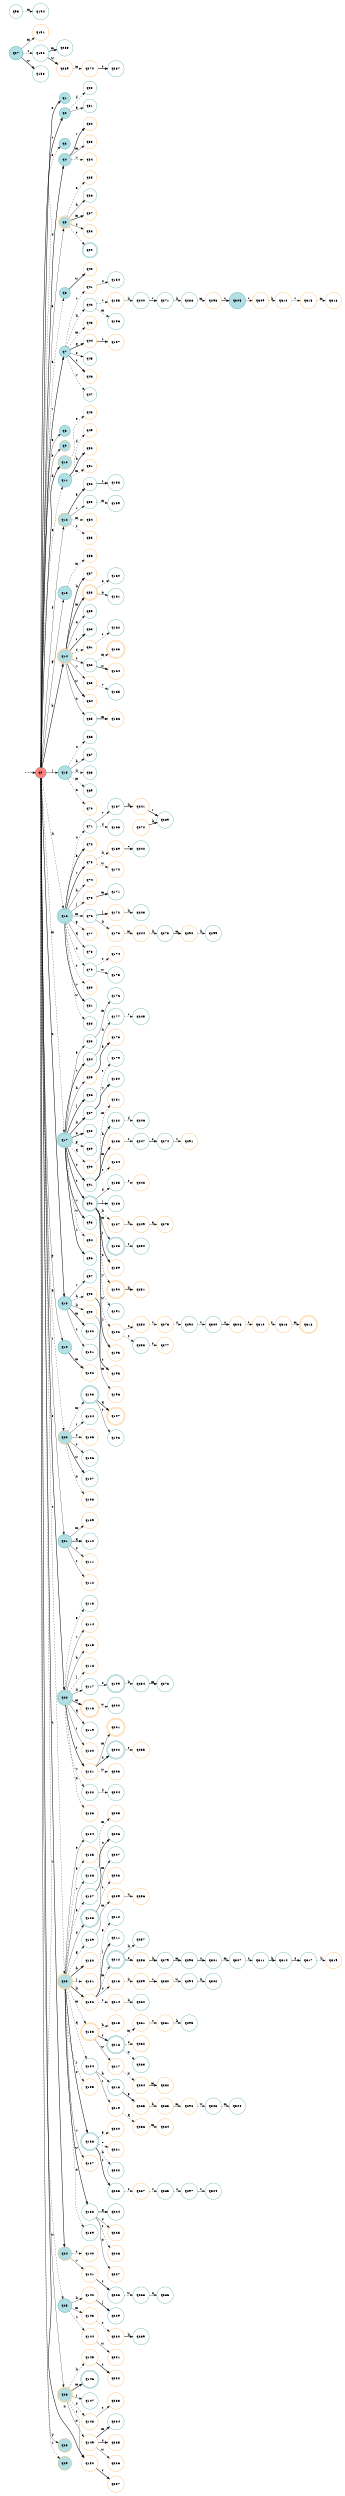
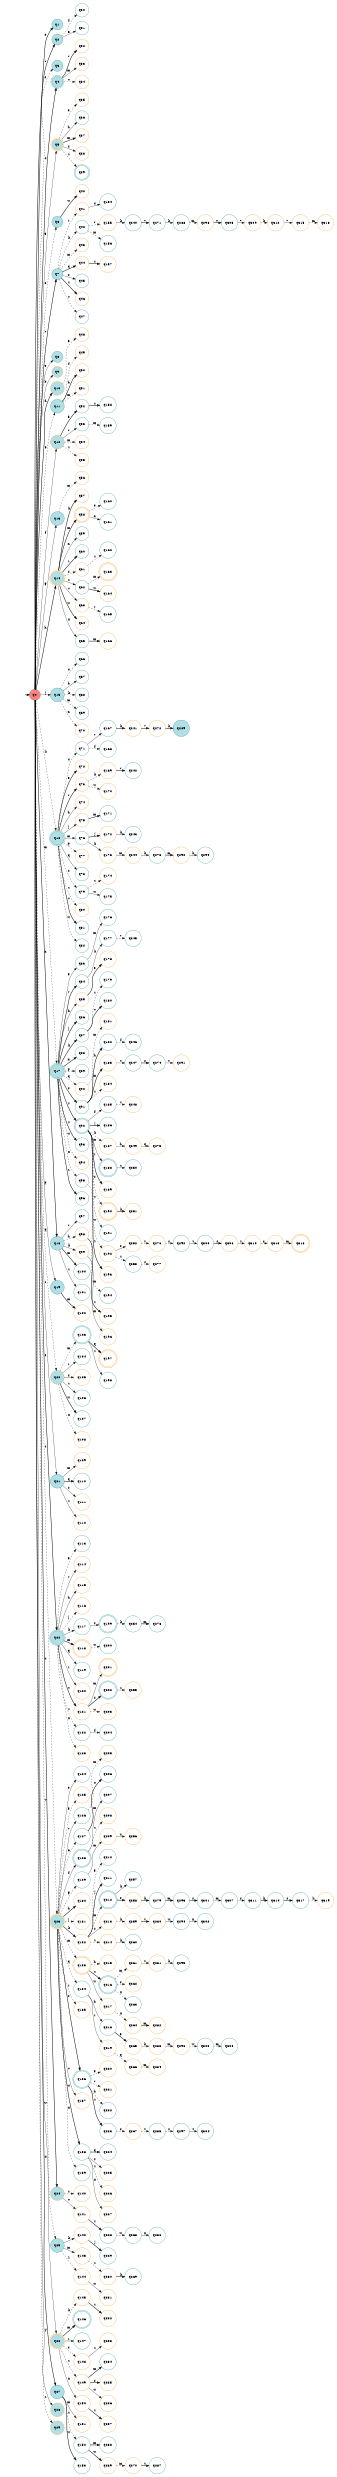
  digraph {
    rankdir=LR
    node [shape=circle style=filled color=teal fillcolor=white]
    edge [style=dashed]
    __start0 [height=0 shape=none style=invis width=0 color="" fillcolor=""]
    n2 [fillcolor="#ff817b" label=q0]
    n3 [fillcolor=powderblue label=q1]
    n4 [fillcolor=powderblue label=q2]
    n5 [fillcolor=powderblue label=q3]
    n6 [fillcolor=powderblue label=q4 shape=doublecircle style="rounded,filled"]
    n7 [color=darkorange fillcolor=powderblue label=q5 shape=doublecircle style="rounded,filled"]
    n8 [fillcolor=powderblue label=q6]
    n9 [fillcolor=powderblue label=q7]
    n10 [fillcolor=powderblue label=q8]
    n11 [color=darkorange fillcolor=powderblue label=q9]
    n12 [color=darkorange fillcolor=powderblue label=q10]
    n13 [fillcolor=powderblue label=q11]
    n14 [color=darkorange fillcolor=powderblue label=q12]
    n15 [fillcolor=powderblue label=q13]
    n16 [color=darkorange fillcolor=powderblue label=q14 shape=doublecircle style="rounded,filled"]
    n17 [fillcolor=powderblue label=q15]
    n18 [fillcolor=powderblue label=q16 shape=doublecircle style="rounded,filled"]
    n19 [fillcolor=powderblue label=q17 shape=doublecircle style="rounded,filled"]
    n20 [fillcolor=powderblue label=q18]
    n21 [fillcolor=powderblue label=q19]
    n22 [color=darkorange fillcolor=powderblue label=q20]
    n23 [fillcolor=powderblue label=q21]
    n24 [fillcolor=powderblue label=q22 shape=doublecircle style="rounded,filled"]
    n25 [color=darkorange fillcolor=powderblue label=q23 shape=doublecircle style="rounded,filled"]
    n26 [color=darkorange fillcolor=powderblue label=q24]
    n27 [fillcolor=powderblue label=q25]
    n28 [color=darkorange fillcolor=powderblue label=q26 shape=doublecircle style="rounded,filled"]
    n29 [fillcolor=powderblue label=q27]
    n30 [color=darkorange fillcolor=powderblue label=q28]
    n31 [color=darkorange fillcolor=powderblue label=q29]
    n32 [label=q30]
    n33 [label=q31]
    n34 [color=darkorange label=q32]
    n35 [color=darkorange label=q33]
    n36 [color=darkorange label=q34]
    n37 [color=darkorange label=q35]
    n38 [label=q36]
    n39 [color=darkorange label=q37]
    n40 [color=darkorange label=q38]
    n41 [label=q39 shape=doublecircle style="rounded,filled"]
    n42 [color=darkorange label=q40]
    n43 [color=darkorange label=q41]
    n44 [label=q42]
    n45 [color=darkorange label=q43]
    n46 [color=darkorange label=q44]
    n47 [label=q45]
    n48 [color=darkorange label=q46]
    n49 [label=q47]
    n50 [color=darkorange label=q48]
    n51 [color=darkorange label=q49]
    n52 [color=darkorange label=q50]
    n53 [color=darkorange label=q51]
    n54 [label=q52]
    n55 [label=q53]
    n56 [color=darkorange label=q54]
    n57 [color=darkorange label=q55]
    n58 [color=darkorange label=q56]
    n59 [color=darkorange label=q57]
    n60 [color=darkorange label=q58 shape=doublecircle style="rounded,filled"]
    n61 [label=q59]
    n62 [label=q60]
    n63 [color=darkorange label=q61]
    n64 [label=q62]
    n65 [color=darkorange label=q63]
    n66 [color=darkorange label=q64]
    n67 [label=q65]
    n68 [label=q66]
    n69 [label=q67]
    n70 [label=q68]
    n71 [label=q69]
    n72 [color=darkorange label=q70]
    n73 [label=q71]
    n74 [color=darkorange label=q72]
    n75 [color=darkorange label=q73]
    n76 [color=darkorange label=q74]
    n77 [color=darkorange label=q75]
    n78 [label=q76]
    n79 [color=darkorange label=q77]
    n80 [label=q78]
    n81 [label=q79]
    n82 [color=darkorange label=q80]
    n83 [label=q81]
    n84 [label=q82]
    n85 [label=q83]
    n86 [label=q84]
    n87 [color=darkorange label=q85]
    n88 [label=q86]
    n89 [label=q87]
    n90 [label=q88]
    n91 [label=q89]
    n92 [color=darkorange label=q90]
    n93 [label=q91]
    n94 [label=q92 shape=doublecircle style="rounded,filled"]
    n95 [label=q93]
    n96 [color=darkorange label=q94]
    n97 [label=q95]
    n98 [label=q96]
    n99 [label=q97]
    n100 [color=darkorange label=q98]
    n101 [color=darkorange label=q99]
    n102 [label=q100]
    n103 [label=q101]
    n104 [color=darkorange label=q102]
    n105 [label=q103 shape=doublecircle style="rounded,filled"]
    n106 [label=q104]
    n107 [color=darkorange label=q105]
    n108 [label=q106]
    n109 [label=q107]
    n110 [color=darkorange label=q108]
    n111 [color=darkorange label=q109]
    n112 [label=q110]
    n113 [color=darkorange label=q111]
    n114 [color=darkorange label=q112]
    n115 [label=q113]
    n116 [color=darkorange label=q114]
    n117 [color=darkorange label=q115]
    n118 [color=darkorange label=q116]
    n119 [label=q117]
    n120 [color=darkorange label=q118 shape=doublecircle style="rounded,filled"]
    n121 [label=q119]
    n122 [color=darkorange label=q120]
    n123 [color=darkorange label=q121]
    n124 [label=q122]
    n125 [color=darkorange label=q123]
    n126 [label=q124]
    n127 [color=darkorange label=q125]
    n128 [label=q126]
    n129 [label=q127]
    n130 [label=q128 shape=doublecircle]
    n131 [label=q129]
    n132 [color=darkorange label=q130]
    n133 [color=darkorange label=q131]
    n134 [color=darkorange label=q132]
    n135 [color=darkorange label=q133 shape=doublecircle style="rounded,filled"]
    n136 [label=q134]
    n137 [color=darkorange label=q135]
    n138 [label=q136 shape=doublecircle style="rounded,filled"]
    n139 [color=darkorange label=q137]
    n140 [label=q138]
    n141 [label=q139]
    n142 [color=darkorange label=q140]
    n143 [color=darkorange label=q141]
    n144 [color=darkorange label=q142]
    n145 [color=darkorange label=q143]
    n146 [color=darkorange label=q144]
    n147 [color=darkorange label=q145]
    n148 [label=q146 shape=doublecircle style="rounded,filled"]
    n149 [label=q147]
    n150 [color=darkorange label=q148]
    n151 [color=darkorange label=q149]
    n152 [color=darkorange label=q150]
    n153 [color=darkorange label=q151]
    n154 [label=q152]
    n155 [label=q153]
    n156 [label=q154]
    n157 [color=darkorange label=q155]
    n158 [label=q156]
    n159 [color=darkorange label=q157]
    n160 [label=q158]
    n161 [label=q159]
    n162 [label=q160]
    n163 [label=q161]
    n164 [label=q162]
    n165 [color=darkorange label=q163 shape=doublecircle style="rounded,filled"]
    n166 [color=darkorange label=q164]
    n167 [label=q165]
    n168 [color=darkorange label=q166]
    n169 [label=q167]
    n170 [label=q168]
    n171 [color=darkorange label=q169]
    n172 [color=darkorange label=q170]
    n173 [label=q171]
    n174 [color=darkorange label=q172]
    n175 [color=darkorange label=q173]
    n176 [color=darkorange label=q174]
    n177 [label=q175]
    n178 [label=q176]
    n179 [label=q177]
    n180 [color=darkorange label=q178]
    n181 [label=q179]
    n182 [label=q180]
    n183 [color=darkorange label=q181]
    n184 [label=q182]
    n185 [color=darkorange label=q183]
    n186 [color=darkorange label=q184]
    n187 [label=q185]
    n188 [label=q186]
    n189 [color=darkorange label=q187]
    n190 [label=q188 shape=doublecircle style="rounded,filled"]
    n191 [color=darkorange label=q189]
    n192 [color=darkorange label=q190 shape=doublecircle style="rounded,filled"]
    n193 [label=q191]
    n194 [color=darkorange label=q192]
    n195 [color=darkorange label=q193]
    n196 [label=q194]
    n197 [color=darkorange label=q195]
    n198 [color=darkorange label=q196]
    n199 [color=darkorange label=q197 shape=doublecircle style="rounded,filled"]
    n200 [label=q198]
    n201 [label=q199 shape=doublecircle style="rounded,filled"]
    n202 [label=q200]
    n203 [color=darkorange label=q201 shape=doublecircle style="rounded,filled"]
    n204 [label=q202 shape=doublecircle style="rounded,filled"]
    n205 [color=darkorange label=q203]
    n206 [label=q204]
    n207 [color=darkorange label=q205]
    n208 [label=q206]
    n209 [label=q207]
    n210 [color=darkorange label=q208]
    n211 [color=darkorange label=q209]
    n212 [label=q210]
    n213 [label=q211]
    n214 [label=q212 shape=doublecircle style="rounded,filled"]
    n215 [color=darkorange label=q213]
    n216 [color=darkorange label=q214]
    n217 [color=darkorange label=q215]
    n218 [label=q216 shape=doublecircle style="rounded,filled"]
    n219 [color=darkorange label=q217]
    n220 [label=q218]
    n221 [color=darkorange label=q219]
    n222 [color=darkorange label=q220]
    n223 [color=darkorange label=q221]
    n224 [label=q222]
    n225 [label=q223]
    n226 [label=q224]
    n227 [color=darkorange label=q225]
    n228 [color=darkorange label=q226]
    n229 [color=darkorange label=q227]
    n230 [label=q228]
    n231 [label=q229]
    n232 [color=darkorange label=q230]
    n233 [color=darkorange label=q231]
    n234 [color=darkorange label=q232]
    n235 [color=darkorange label=q233]
    n236 [label=q234]
    n237 [color=darkorange label=q235]
    n238 [color=darkorange label=q236]
    n239 [color=darkorange label=q237]
    n240 [label=q238]
    n241 [color=darkorange label=q239]
    n242 [label=q240]
    n243 [color=darkorange label=q241]
    n244 [label=q242]
    n245 [label=q243]
    n246 [color=darkorange label=q244]
    n247 [label=q245]
    n248 [label=q246]
    n249 [label=q247]
    n250 [color=darkorange label=q248]
    n251 [color=darkorange label=q249]
    n252 [label=q250]
    n253 [color=darkorange label=q251]
    n254 [color=darkorange label=q252]
    n255 [label=q253]
    n256 [label=q254]
    n257 [color=darkorange label=q255]
    n258 [color=darkorange label=q256]
    n259 [label=q257]
    n260 [color=darkorange label=q258]
    n261 [color=darkorange label=q259]
    n262 [label=q260]
    n263 [color=darkorange label=q261]
    n264 [color=darkorange label=q262]
    n265 [label=q263]
    n266 [color=darkorange label=q264]
    n267 [color=darkorange label=q265]
    n268 [color=darkorange label=q266]
    n269 [color=darkorange label=q267]
    n270 [label=q268]
    n271 [label=q269]
    n272 [color=darkorange label=q270]
    n273 [label=q271]
    n274 [color=darkorange label=q272]
    n275 [label=q273]
    n276 [label=q274]
    n277 [color=darkorange label=q275]
    n278 [color=darkorange label=q276]
    n279 [color=darkorange label=q277]
    n280 [label=q278]
    n281 [label=q279]
    n282 [color=darkorange label=q280]
    n283 [color=darkorange label=q281]
    n284 [color=darkorange label=q282]
    n285 [color=darkorange label=q283]
    n286 [color=darkorange label=q284]
    n287 [label=q285]
    n288 [label=q286]
    n289 [label=q287]
    n290 [label=q288]
-   n291 [label=q289]
+   n291 [fillcolor=powderblue label=q289]
    n292 [color=darkorange label=q290]
    n293 [color=darkorange label=q291]
    n294 [label=q292]
    n295 [label=q293]
    n296 [label=q294]
    n297 [label=q295]
    n298 [color=darkorange label=q296]
    n299 [label=q297]
    n300 [color=darkorange label=q298]
    n301 [label=q299]
    n302 [label=q300]
    n303 [label=q301]
    n304 [label=q302]
    n305 [label=q303]
    n306 [label=q304]
-   n307 [fillcolor=powderblue label=q305]
+   n307 [label=q305]
    n308 [color=darkorange label=q306]
    n309 [label=q307]
    n310 [label=q308]
    n311 [color=darkorange label=q309]
    n312 [color=darkorange label=q310]
    n313 [label=q311]
    n314 [color=darkorange label=q312]
    n315 [color=darkorange label=q313]
    n316 [label=q314]
    n317 [color=darkorange label=q315]
    n318 [color=darkorange label=q316 shape=doublecircle style="rounded,filled"]
    n319 [label=q317]
    n320 [color=darkorange label=q318]
    n321 [color=darkorange label=q319]
    subgraph cluster_1 {
      nodesep=0.15
      ranksep=0.15
      style=invis
      __start0
      n2
    }
    __start0 -> n2 [penwidth=2]
    n2 -> n3 [label=0 style=bold]
    n2 -> n4 [label=1 style=bold]
    n2 -> n5 [label=2]
    n2 -> n6 [label=4 style=bold]
    n2 -> n7 [label=5 style=solid]
    n2 -> n8 [label=6]
    n2 -> n9 [label=7 style=bold]
    n2 -> n10 [label=9 style=solid]
    n2 -> n11 [label=b style=solid]
    n2 -> n12 [label=d style=bold]
    n2 -> n13 [label=e]
    n2 -> n14 [label=f style=solid]
    n2 -> n15 [label=g style=solid]
    n2 -> n16 [label=h style=bold]
    n2 -> n17 [label=j style=solid]
    n2 -> n18 [label=k]
    n2 -> n19 [label=m]
    n2 -> n20 [label=n style=bold]
    n2 -> n21 [label=p style=solid]
    n2 -> n22 [label=q]
    n2 -> n23 [label=r style=solid]
    n2 -> n24 [label=s style=bold]
    n2 -> n25 [label=t]
    n2 -> n26 [label=u style=bold]
    n2 -> n27 [label=v]
    n2 -> n28 [label=w style=solid]
-   n2 -> n152 [label=x style=bold]
+   n2 -> n29 [label=x style=bold]
    n2 -> n30 [label=y style=solid]
    n2 -> n31 [label=z]
    n4 -> n32 [label=f]
    n4 -> n33 [label=6 style=solid]
    n6 -> n34 [label=7 style=bold]
    n6 -> n35 [label=m style=solid]
    n6 -> n36 [label=v]
    n7 -> n37 [label=3]
    n7 -> n38 [label=h style=solid]
    n7 -> n39 [label=m style=bold]
    n7 -> n40 [label=s style=solid]
    n7 -> n41 [label=t]
    n8 -> n42 [label=w style=bold]
    n9 -> n43 [label=1]
    n9 -> n44 [label=k]
    n9 -> n45 [label=m]
    n9 -> n46 [label=q style=bold]
    n9 -> n47 [label=s style=solid]
    n9 -> n48 [label=t style=bold]
    n9 -> n49 [label=v]
    n12 -> n50 [label=9]
    n13 -> n51 [label=f]
    n13 -> n52 [label=h style=bold]
    n13 -> n53 [label=m]
    n14 -> n54 [label=5 style=bold]
    n14 -> n55 [label=7 style=solid]
    n14 -> n56 [label=m]
    n14 -> n57 [label=t]
    n15 -> n58 [label=m]
    n16 -> n59 [label=k style=bold]
    n16 -> n60 [label=m style=bold]
    n16 -> n61 [label=n style=solid]
    n16 -> n62 [label=r style=bold]
    n16 -> n63 [label=s]
    n16 -> n64 [label=t style=solid]
    n16 -> n65 [label=v style=solid]
    n16 -> n66 [label=w style=bold]
    n16 -> n67 [label=x style=solid]
    n17 -> n68 [label=4]
    n17 -> n69 [label=h style=solid]
    n17 -> n70 [label=k]
    n17 -> n71 [label=m]
    n17 -> n72 [label=n]
    n18 -> n73 [label=4]
    n18 -> n74 [label=5 style=bold]
    n18 -> n75 [label=7 style=bold]
    n18 -> n76 [label=h style=solid]
    n18 -> n77 [label=j style=solid]
    n18 -> n78 [label=m style=solid]
    n18 -> n79 [label=p]
    n18 -> n80 [label=q style=solid]
    n18 -> n81 [label=s]
    n18 -> n82 [label=t]
    n18 -> n83 [label=v style=bold]
    n18 -> n84 [label=w]
    n19 -> n85 [label=5 style=solid]
    n19 -> n86 [label=7 style=bold]
    n19 -> n87 [label=h style=solid]
    n19 -> n88 [label=j style=bold]
    n19 -> n89 [label=k style=bold]
    n19 -> n90 [label=n style=bold]
    n19 -> n91 [label=p]
    n19 -> n92 [label=q]
    n19 -> n93 [label=s style=bold]
    n19 -> n94 [label=t style=bold]
    n19 -> n95 [label=v style=bold]
    n19 -> n96 [label=w]
+   n19 -> n97 [label=x]
    n19 -> n98 [label=z style=bold]
    n20 -> n99 [label=7 style=solid]
    n20 -> n100 [label=h]
    n20 -> n101 [label=k style=solid]
    n20 -> n102 [label=m style=bold]
    n20 -> n103 [label=t style=solid]
    n21 -> n104 [label=m style=bold]
    n22 -> n105 [label=m]
    n22 -> n106 [label=r style=solid]
    n22 -> n107 [label=s style=solid]
    n22 -> n108 [label=t style=solid]
    n22 -> n109 [label=w style=bold]
    n22 -> n110 [label=x]
    n23 -> n111 [label=m style=solid]
    n23 -> n112 [label=q style=bold]
    n23 -> n113 [label=s style=solid]
    n23 -> n114 [label=t style=solid]
    n24 -> n115 [label=5]
    n24 -> n116 [label=7 style=solid]
    n24 -> n117 [label=h style=solid]
    n24 -> n118 [label=j]
    n24 -> n119 [label=k style=solid]
    n24 -> n120 [label=m style=bold]
    n24 -> n121 [label=q style=solid]
    n24 -> n122 [label=r style=solid]
    n24 -> n123 [label=t style=bold]
    n24 -> n124 [label=v]
    n24 -> n125 [label=x]
    n25 -> n126 [label=0 style=solid]
    n25 -> n127 [label=5]
    n25 -> n128 [label=7 style=solid]
    n25 -> n129 [label=e]
    n25 -> n130 [label=f style=solid]
    n25 -> n131 [label=g]
    n25 -> n132 [label=h style=bold]
    n25 -> n133 [label=j]
    n25 -> n134 [label=k style=bold]
    n25 -> n135 [label=m]
    n25 -> n136 [label=q]
    n25 -> n137 [label=r]
    n25 -> n138 [label=s style=bold]
    n25 -> n139 [label=v style=solid]
    n25 -> n140 [label=w style=bold]
    n25 -> n141 [label=x]
    n26 -> n142 [label=t]
    n26 -> n143 [label=v style=solid]
    n27 -> n144 [label=k style=solid]
    n27 -> n145 [label=m style=solid]
    n27 -> n146 [label=z]
    n28 -> n147 [label=k]
    n28 -> n148 [label=m style=bold]
    n28 -> n149 [label=r style=solid]
    n28 -> n150 [label=s]
    n28 -> n151 [label=t]
    n28 -> n152 [label=x style=solid]
    n29 -> n153 [label=m style=solid]
    n29 -> n154 [label=t]
    n29 -> n155 [label=w style=bold]
    n43 -> n156 [label=4 style=solid]
    n44 -> n157 [label=7]
    n44 -> n158 [label=m]
    n46 -> n159 [label=t style=bold]
    n54 -> n160 [label=t style=bold]
    n55 -> n161 [label=m]
    n60 -> n162 [label=0]
    n60 -> n163 [label=n style=solid]
    n63 -> n164 [label=t]
    n64 -> n165 [label=m]
    n64 -> n166 [label=w style=bold]
    n65 -> n167 [label=7]
    n67 -> n168 [label=m style=bold]
    n73 -> n169 [label=7 style=solid]
    n73 -> n170 [label=f]
    n75 -> n171 [label=k]
    n75 -> n172 [label=w]
    n77 -> n173 [label=m style=bold]
    n78 -> n174 [label=j style=bold]
    n78 -> n175 [label=k style=solid]
    n81 -> n176 [label=t]
    n81 -> n177 [label=w style=solid]
    n85 -> n178 [label=m style=solid]
    n86 -> n179 [label=k style=solid]
    n87 -> n180 [label=5 style=bold]
    n89 -> n181 [label=t]
    n89 -> n182 [label=v style=bold]
    n92 -> n183 [label=m]
    n93 -> n184 [label=h style=bold]
    n93 -> n185 [label=m style=bold]
    n93 -> n186 [label=t]
    n94 -> n187 [label=f style=solid]
    n94 -> n188 [label=j style=bold]
    n94 -> n189 [label=k]
    n94 -> n190 [label=m style=solid]
    n94 -> n191 [label=r style=bold]
    n94 -> n192 [label=s]
    n94 -> n193 [label=v]
    n94 -> n194 [label=w]
    n94 -> n195 [label=z style=bold]
    n97 -> n196 [label=m]
    n100 -> n197 [label=t style=bold]
    n101 -> n198 [label=m style=solid]
    n105 -> n199 [label=q style=bold]
    n105 -> n200 [label=t style=solid]
    n119 -> n201 [label=s style=solid]
    n120 -> n202 [label=w]
    n123 -> n203 [label=m style=solid]
    n123 -> n204 [label=s style=bold]
    n123 -> n205 [label=w]
    n124 -> n206 [label=f style=solid]
    n128 -> n207 [label=m]
    n129 -> n208 [label=c style=bold]
    n130 -> n209 [label=m style=solid]
    n130 -> n210 [label=t]
    n131 -> n211 [label=m style=solid]
    n134 -> n212 [label=5]
    n134 -> n213 [label=j style=bold]
    n134 -> n214 [label=m]
    n134 -> n215 [label=s style=solid]
    n134 -> n216 [label=t]
    n135 -> n217 [label=h]
    n135 -> n218 [label=t style=bold]
    n135 -> n219 [label=w style=solid]
    n136 -> n220 [label=h style=solid]
    n136 -> n221 [label=r style=solid]
    n138 -> n222 [label=5]
    n138 -> n223 [label=7]
    n138 -> n224 [label=h]
    n138 -> n225 [label=t style=bold]
    n140 -> n226 [label=q style=bold]
    n140 -> n227 [label=s style=solid]
    n140 -> n228 [label=t]
    n140 -> n229 [label=x style=solid]
    n143 -> n230 [label=t style=bold]
    n144 -> n231 [label=j style=bold]
    n145 -> n232 [label=t]
    n146 -> n233 [label=w style=solid]
    n147 -> n234 [label=t style=bold]
    n150 -> n235 [label=t style=solid]
    n151 -> n236 [label=m style=bold]
    n151 -> n237 [label=s style=bold]
    n151 -> n238 [label=w style=solid]
    n152 -> n239 [label=t style=bold]
    n154 -> n240 [label=m style=bold]
    n154 -> n241 [label=w style=bold]
    n157 -> n242 [label=k style=solid]
    n169 -> n243 [label=k style=bold]
    n171 -> n244 [label=7 style=bold]
    n174 -> n245 [label=k style=solid]
    n175 -> n246 [label=m style=solid]
    n179 -> n247 [label=7]
    n184 -> n248 [label=f]
    n185 -> n249 [label=t style=solid]
    n187 -> n250 [label=t]
    n189 -> n251 [label=h style=solid]
    n190 -> n252 [label=t style=solid]
    n192 -> n253 [label=k style=bold]
    n194 -> n254 [label=s style=solid]
    n194 -> n255 [label=t]
    n201 -> n256 [label=k]
    n204 -> n257 [label=t style=solid]
    n211 -> n258 [label=u style=solid]
    n214 -> n259 [label=k style=solid]
    n214 -> n260 [label=s style=bold]
    n215 -> n261 [label=k]
    n216 -> n262 [label=k style=solid]
    n218 -> n263 [label=m]
    n218 -> n264 [label=s]
    n218 -> n265 [label=x]
    n219 -> n266 [label=x]
    n220 -> n267 [label=5 style=bold]
    n221 -> n268 [label=q]
    n225 -> n269 [label=s]
    n230 -> n270 [label=w]
    n232 -> n271 [label=k style=bold]
    n241 -> n272 [label=m]
    n242 -> n273 [label=7 style=bold]
-   n243 -> n291 [label=7 style=bold]
+   n243 -> n274 [label=7 style=bold]
    n246 -> n275 [label=k style=solid]
    n249 -> n276 [label=s style=bold]
    n251 -> n277 [label=q style=solid]
    n254 -> n278 [label=t]
    n255 -> n279 [label=s]
    n256 -> n280 [label=m style=bold]
    n260 -> n281 [label=k style=bold]
    n261 -> n282 [label=t style=bold]
    n263 -> n283 [label=t style=solid]
    n266 -> n284 [label=m style=bold]
    n267 -> n285 [label=h style=solid]
    n268 -> n286 [label=m]
    n269 -> n287 [label=t]
    n270 -> n288 [label=x style=solid]
    n272 -> n289 [label=t style=bold]
    n273 -> n290 [label=k style=solid]
    n274 -> n291 [label=k style=bold]
    n275 -> n292 [label=m style=bold]
    n276 -> n293 [label=t style=solid]
    n278 -> n294 [label=s]
    n281 -> n295 [label=m style=bold]
    n282 -> n296 [label=w style=solid]
    n283 -> n297 [label=k style=solid]
    n285 -> n298 [label=m style=solid]
    n287 -> n299 [label=s]
    n290 -> n300 [label=m]
    n292 -> n301 [label=k style=solid]
    n294 -> n302 [label=t style=solid]
    n295 -> n303 [label=s style=bold]
    n296 -> n304 [label=x style=solid]
    n298 -> n305 [label=w]
    n299 -> n306 [label=t style=solid]
    n300 -> n307 [label=v style=bold]
    n302 -> n308 [label=s style=bold]
    n303 -> n309 [label=m style=solid]
    n305 -> n310 [label=m]
    n307 -> n311 [label=7 style=solid]
    n308 -> n312 [label=t style=solid]
    n309 -> n313 [label=s style=solid]
    n311 -> n314 [label=k]
    n312 -> n315 [label=s]
    n313 -> n316 [label=k style=bold]
    n314 -> n317 [label=7 style=solid]
    n315 -> n318 [label=m style=solid]
    n316 -> n319 [label=s style=bold]
    n317 -> n320 [label=m]
    n319 -> n321 [label=k]
  }
